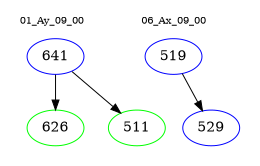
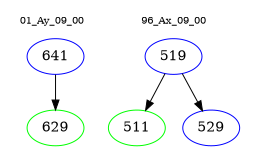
  digraph {
    node [color=blue]
    edge [color=black]
    n1 [label=641]
-   n2 [color=green label=626]
+   n2 [color=green label=629]
    n3 [label=519]
    n4 [color=green label=511]
    n5 [label=529]
    subgraph cluster_1 {
      color=white
      fontsize=10
      label="01_Ay_09_00"
      n1
      n2
    }
    subgraph cluster_2 {
      color=white
      fontsize=10
-     label="06_Ax_09_00"
+     label="96_Ax_09_00"
      n3
      n4
      n5
    }
    n1 -> n2
-   n1 -> n4
+   n3 -> n4
    n3 -> n5
  }
